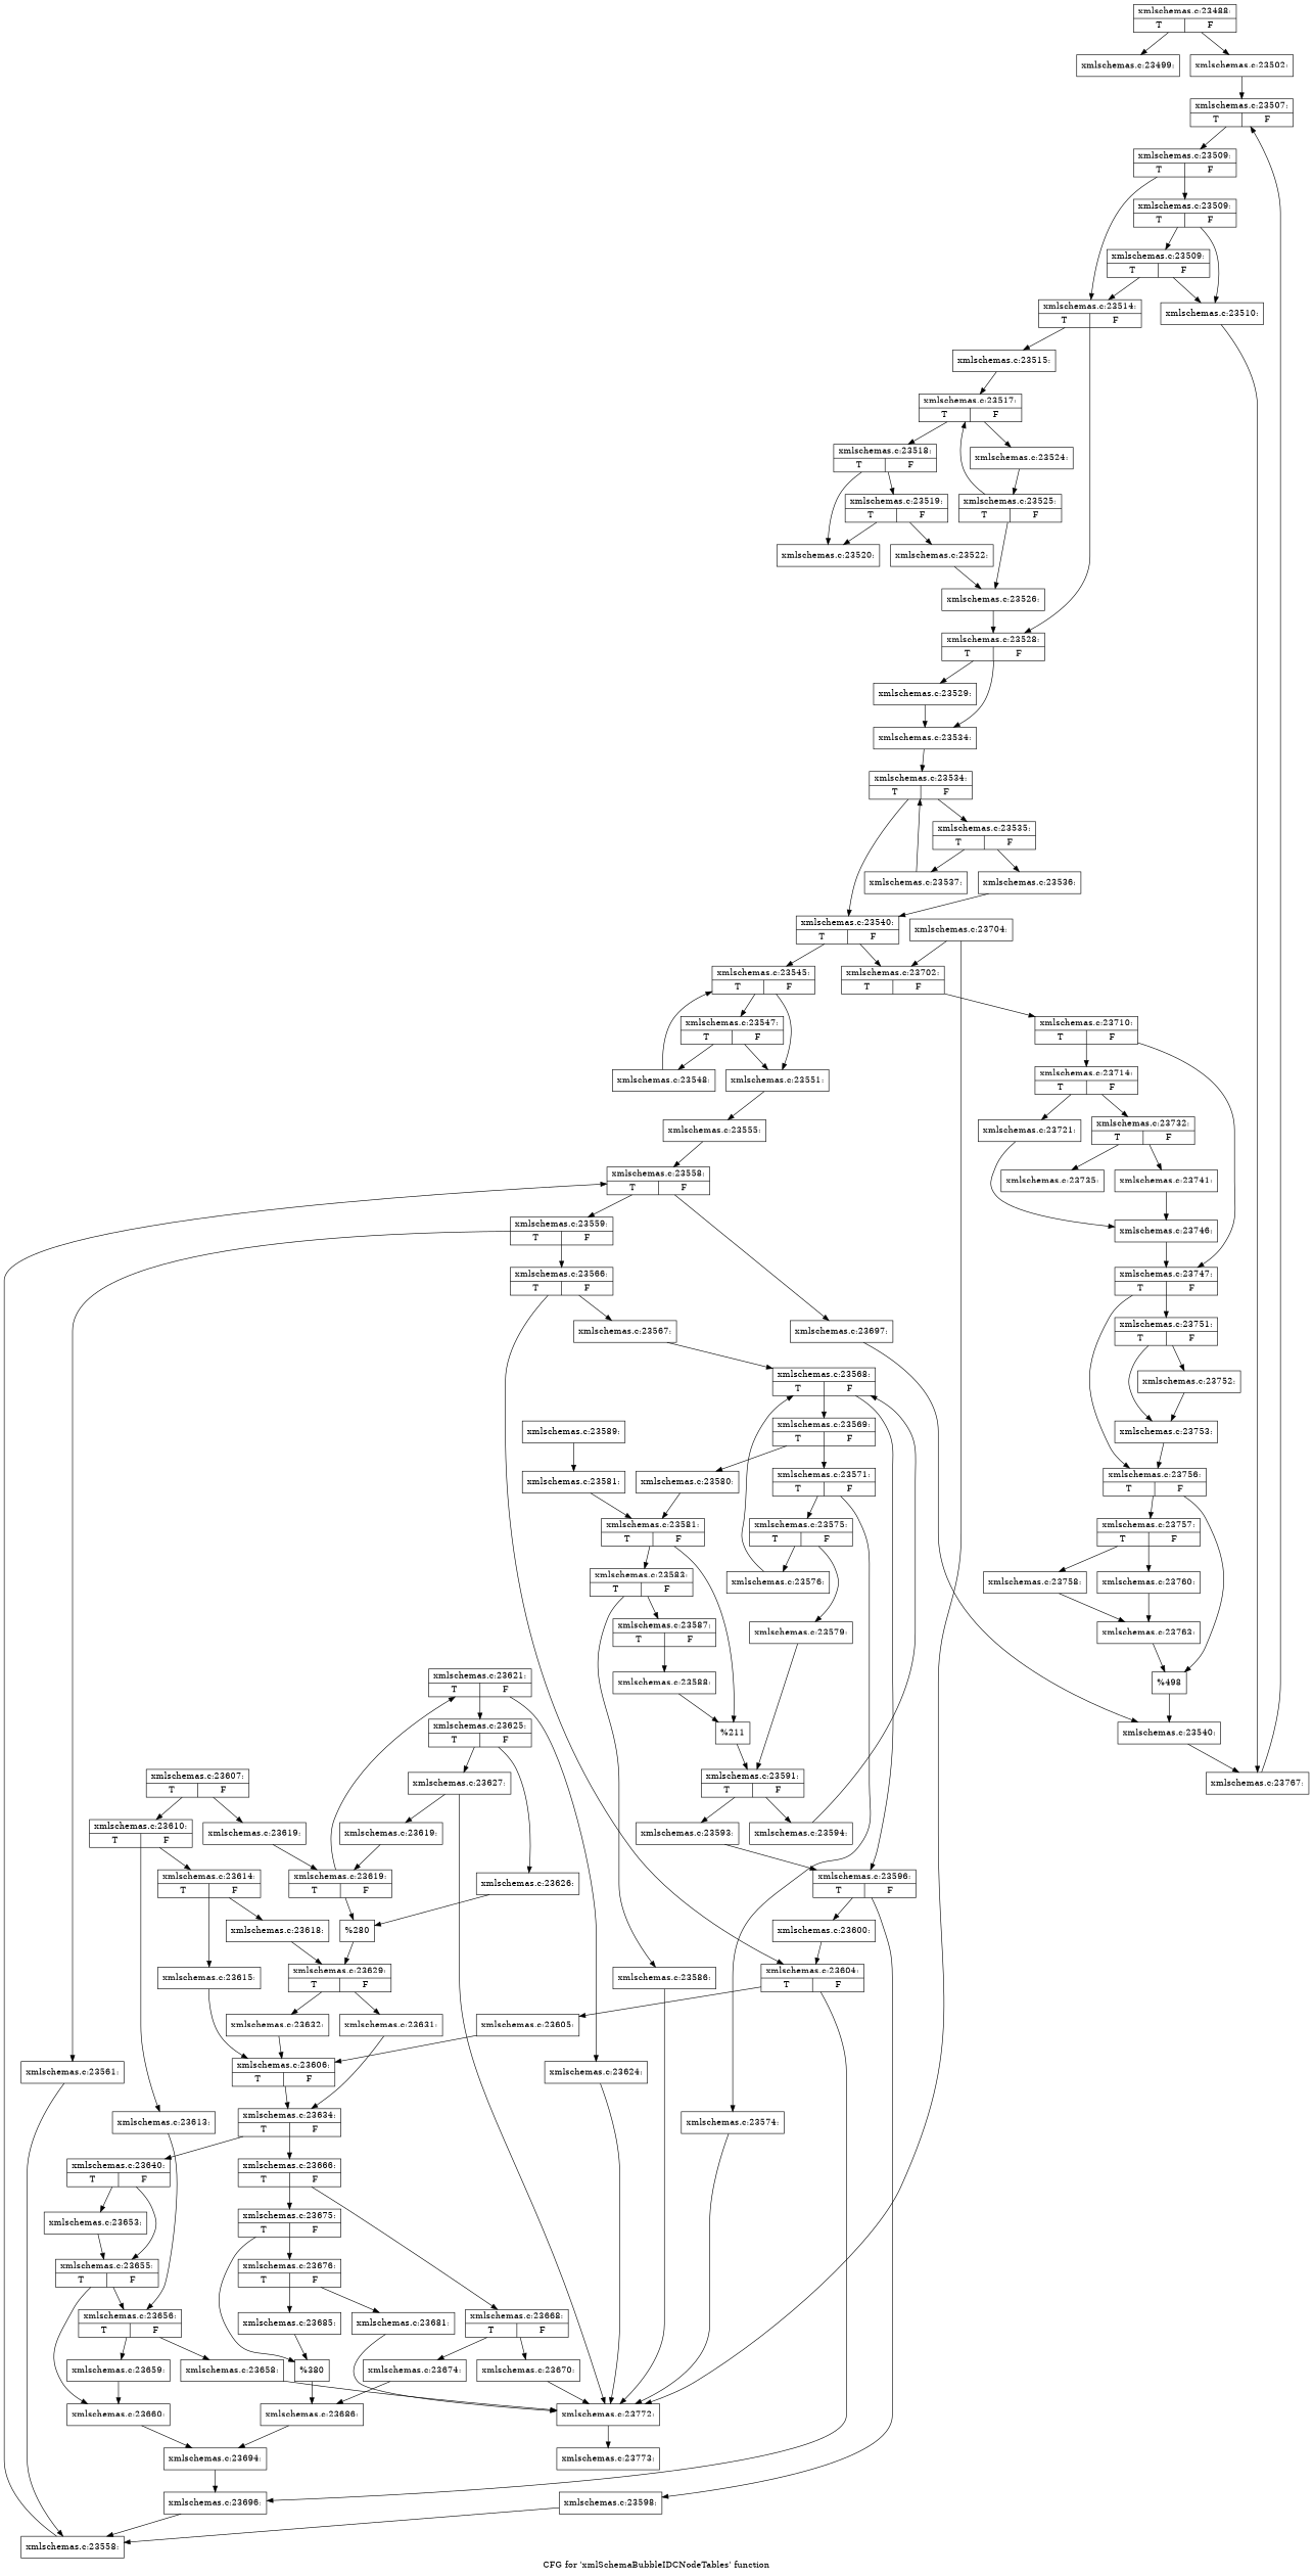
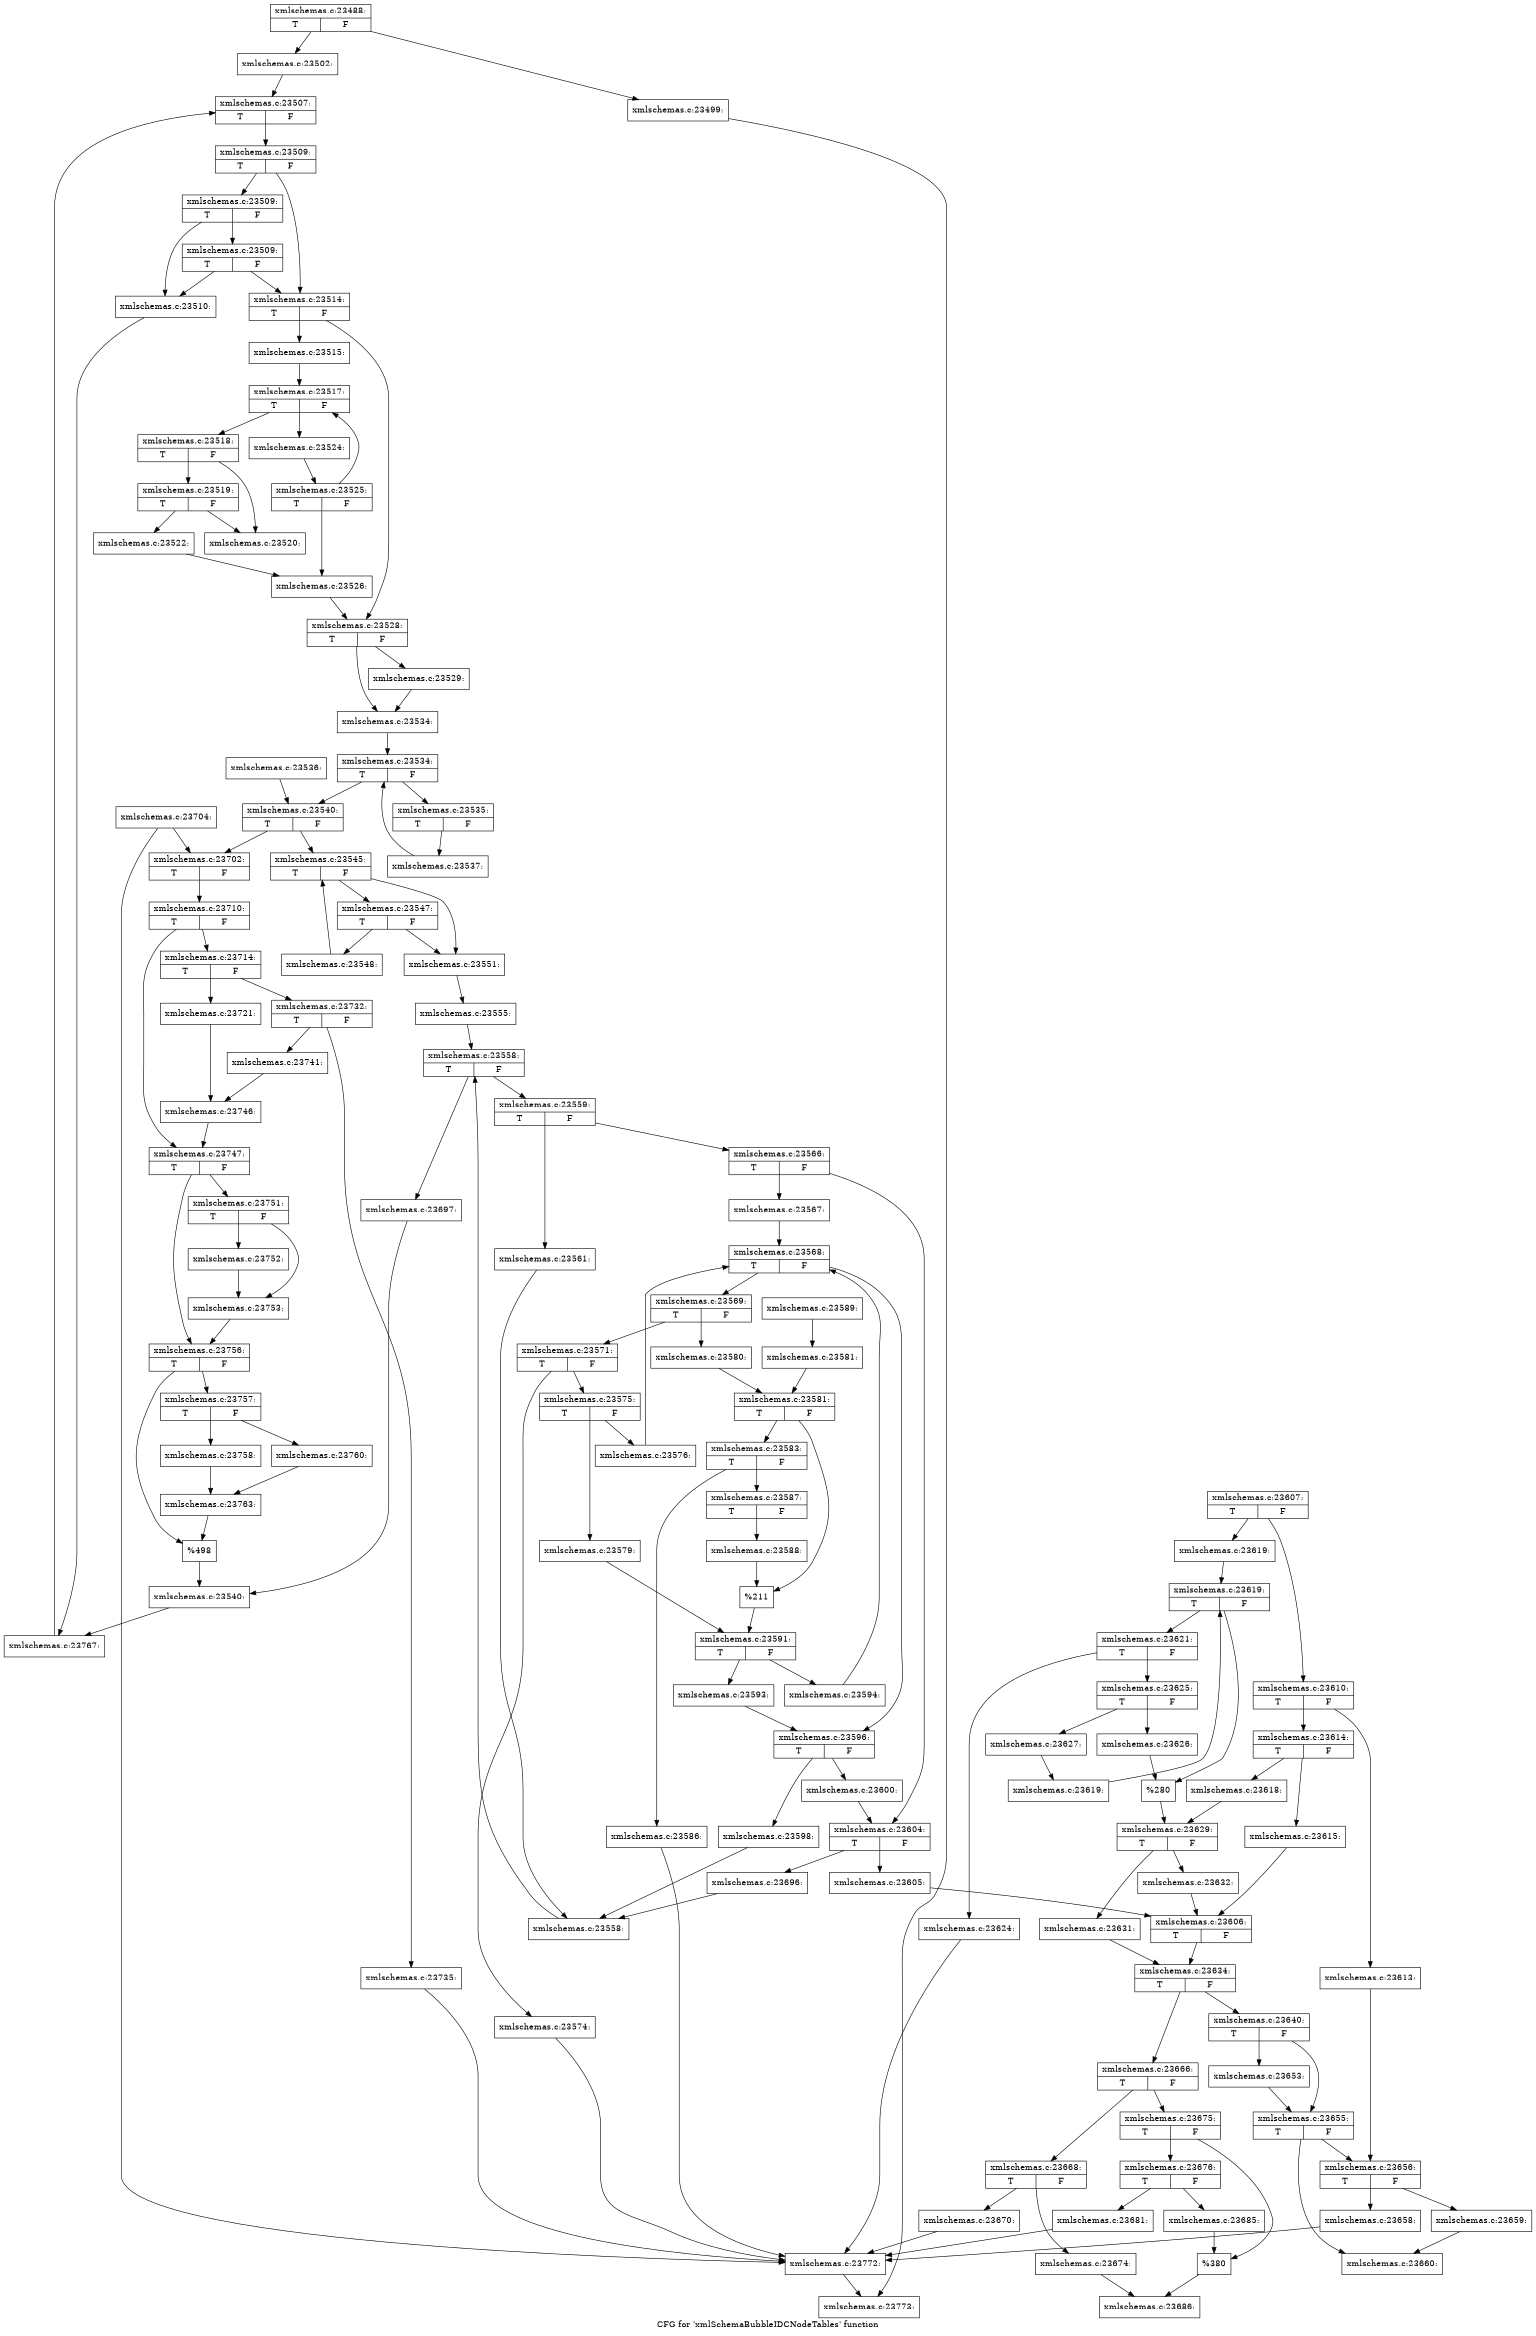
  digraph {
    label="CFG for 'xmlSchemaBubbleIDCNodeTables' function"
    node [shape=record]
    n1 [label="{xmlschemas.c:23488:|{<s0>T|<s1>F}}"]
    n2 [label="{xmlschemas.c:23499:}"]
    n3 [label="{xmlschemas.c:23502:}"]
    n4 [label="{xmlschemas.c:23773:}"]
    n5 [label="{xmlschemas.c:23507:|{<s0>T|<s1>F}}"]
    n6 [label="{xmlschemas.c:23509:|{<s0>T|<s1>F}}"]
    n7 [label="{xmlschemas.c:23509:|{<s0>T|<s1>F}}"]
    n8 [label="{xmlschemas.c:23514:|{<s0>T|<s1>F}}"]
    n9 [label="{xmlschemas.c:23510:}"]
    n10 [label="{xmlschemas.c:23509:|{<s0>T|<s1>F}}"]
    n11 [label="{xmlschemas.c:23528:|{<s0>T|<s1>F}}"]
    n12 [label="{xmlschemas.c:23515:}"]
    n13 [label="{xmlschemas.c:23767:}"]
    n14 [label="{xmlschemas.c:23529:}"]
    n15 [label="{xmlschemas.c:23534:}"]
    n16 [label="{xmlschemas.c:23517:|{<s0>T|<s1>F}}"]
    n17 [label="{xmlschemas.c:23534:|{<s0>T|<s1>F}}"]
    n18 [label="{xmlschemas.c:23518:|{<s0>T|<s1>F}}"]
    n19 [label="{xmlschemas.c:23524:}"]
    n20 [label="{xmlschemas.c:23520:}"]
    n21 [label="{xmlschemas.c:23519:|{<s0>T|<s1>F}}"]
    n22 [label="{xmlschemas.c:23525:|{<s0>T|<s1>F}}"]
    n23 [label="{xmlschemas.c:23522:}"]
    n24 [label="{xmlschemas.c:23526:}"]
    n25 [label="{xmlschemas.c:23535:|{<s0>T|<s1>F}}"]
    n26 [label="{xmlschemas.c:23540:|{<s0>T|<s1>F}}"]
    n27 [label="{xmlschemas.c:23536:}"]
    n28 [label="{xmlschemas.c:23537:}"]
    n29 [label="{xmlschemas.c:23545:|{<s0>T|<s1>F}}"]
    n30 [label="{xmlschemas.c:23702:|{<s0>T|<s1>F}}"]
    n31 [label="{xmlschemas.c:23551:}"]
    n32 [label="{xmlschemas.c:23547:|{<s0>T|<s1>F}}"]
    n33 [label="{xmlschemas.c:23710:|{<s0>T|<s1>F}}"]
    n34 [label="{xmlschemas.c:23555:}"]
    n35 [label="{xmlschemas.c:23548:}"]
    n36 [label="{xmlschemas.c:23704:}"]
    n37 [label="{xmlschemas.c:23772:}"]
    n38 [label="{xmlschemas.c:23714:|{<s0>T|<s1>F}}"]
    n39 [label="{xmlschemas.c:23747:|{<s0>T|<s1>F}}"]
    n40 [label="{xmlschemas.c:23558:|{<s0>T|<s1>F}}"]
    n41 [label="{xmlschemas.c:23559:|{<s0>T|<s1>F}}"]
    n42 [label="{xmlschemas.c:23697:}"]
    n43 [label="{xmlschemas.c:23561:}"]
    n44 [label="{xmlschemas.c:23566:|{<s0>T|<s1>F}}"]
    n45 [label="{xmlschemas.c:23540:}"]
    n46 [label="{xmlschemas.c:23558:}"]
    n47 [label="{xmlschemas.c:23567:}"]
    n48 [label="{xmlschemas.c:23604:|{<s0>T|<s1>F}}"]
    n49 [label="{xmlschemas.c:23568:|{<s0>T|<s1>F}}"]
    n50 [label="{xmlschemas.c:23605:}"]
    n51 [label="{xmlschemas.c:23696:}"]
    n52 [label="{xmlschemas.c:23569:|{<s0>T|<s1>F}}"]
    n53 [label="{xmlschemas.c:23596:|{<s0>T|<s1>F}}"]
    n54 [label="{xmlschemas.c:23606:|{<s0>T|<s1>F}}"]
    n55 [label="{xmlschemas.c:23571:|{<s0>T|<s1>F}}"]
    n56 [label="{xmlschemas.c:23580:}"]
    n57 [label="{xmlschemas.c:23598:}"]
    n58 [label="{xmlschemas.c:23600:}"]
    n59 [label="{xmlschemas.c:23574:}"]
    n60 [label="{xmlschemas.c:23575:|{<s0>T|<s1>F}}"]
    n61 [label="{xmlschemas.c:23581:|{<s0>T|<s1>F}}"]
    n62 [label="{xmlschemas.c:23576:}"]
    n63 [label="{xmlschemas.c:23579:}"]
    n64 [label="{xmlschemas.c:23583:|{<s0>T|<s1>F}}"]
    n65 [label="{%211}"]
    n66 [label="{xmlschemas.c:23591:|{<s0>T|<s1>F}}"]
    n67 [label="{xmlschemas.c:23593:}"]
    n68 [label="{xmlschemas.c:23594:}"]
    n69 [label="{xmlschemas.c:23586:}"]
    n70 [label="{xmlschemas.c:23587:|{<s0>T|<s1>F}}"]
    n71 [label="{xmlschemas.c:23588:}"]
    n72 [label="{xmlschemas.c:23589:}"]
    n73 [label="{xmlschemas.c:23581:}"]
    n74 [label="{xmlschemas.c:23634:|{<s0>T|<s1>F}}"]
    n75 [label="{xmlschemas.c:23607:|{<s0>T|<s1>F}}"]
    n76 [label="{xmlschemas.c:23610:|{<s0>T|<s1>F}}"]
    n77 [label="{xmlschemas.c:23619:}"]
    n78 [label="{xmlschemas.c:23640:|{<s0>T|<s1>F}}"]
    n79 [label="{xmlschemas.c:23666:|{<s0>T|<s1>F}}"]
    n80 [label="{xmlschemas.c:23613:}"]
    n81 [label="{xmlschemas.c:23614:|{<s0>T|<s1>F}}"]
    n82 [label="{xmlschemas.c:23619:|{<s0>T|<s1>F}}"]
    n83 [label="{xmlschemas.c:23653:}"]
    n84 [label="{xmlschemas.c:23655:|{<s0>T|<s1>F}}"]
    n85 [label="{xmlschemas.c:23668:|{<s0>T|<s1>F}}"]
    n86 [label="{xmlschemas.c:23675:|{<s0>T|<s1>F}}"]
    n87 [label="{xmlschemas.c:23656:|{<s0>T|<s1>F}}"]
    n88 [label="{xmlschemas.c:23615:}"]
    n89 [label="{xmlschemas.c:23618:}"]
    n90 [label="{xmlschemas.c:23621:|{<s0>T|<s1>F}}"]
    n91 [label="{%280}"]
    n92 [label="{xmlschemas.c:23629:|{<s0>T|<s1>F}}"]
    n93 [label="{xmlschemas.c:23631:}"]
    n94 [label="{xmlschemas.c:23632:}"]
    n95 [label="{xmlschemas.c:23624:}"]
    n96 [label="{xmlschemas.c:23625:|{<s0>T|<s1>F}}"]
    n97 [label="{xmlschemas.c:23626:}"]
    n98 [label="{xmlschemas.c:23627:}"]
    n99 [label="{xmlschemas.c:23619:}"]
    n100 [label="{xmlschemas.c:23660:}"]
    n101 [label="{xmlschemas.c:23670:}"]
    n102 [label="{xmlschemas.c:23674:}"]
    n103 [label="{xmlschemas.c:23676:|{<s0>T|<s1>F}}"]
    n104 [label="{%380}"]
    n105 [label="{xmlschemas.c:23658:}"]
    n106 [label="{xmlschemas.c:23659:}"]
-   n107 [label="{xmlschemas.c:23694:}"]
    n108 [label="{xmlschemas.c:23686:}"]
    n109 [label="{xmlschemas.c:23681:}"]
    n110 [label="{xmlschemas.c:23685:}"]
    n111 [label="{xmlschemas.c:23732:|{<s0>T|<s1>F}}"]
    n112 [label="{xmlschemas.c:23721:}"]
    n113 [label="{xmlschemas.c:23751:|{<s0>T|<s1>F}}"]
    n114 [label="{xmlschemas.c:23756:|{<s0>T|<s1>F}}"]
    n115 [label="{xmlschemas.c:23735:}"]
    n116 [label="{xmlschemas.c:23741:}"]
    n117 [label="{xmlschemas.c:23746:}"]
    n118 [label="{xmlschemas.c:23752:}"]
    n119 [label="{xmlschemas.c:23753:}"]
    n120 [label="{xmlschemas.c:23757:|{<s0>T|<s1>F}}"]
    n121 [label="{%498}"]
    n122 [label="{xmlschemas.c:23758:}"]
    n123 [label="{xmlschemas.c:23760:}"]
    n124 [label="{xmlschemas.c:23763:}"]
    n1 -> n2
    n1 -> n3
+   n2 -> n4
    n3 -> n5
    n5 -> n6
    n6 -> n7
    n6 -> n8
    n7 -> n9
    n7 -> n10
    n8 -> n11
    n8 -> n12
    n9 -> n13
    n10 -> n8
    n10 -> n9
    n11 -> n14
    n11 -> n15
    n12 -> n16
    n13 -> n5
    n14 -> n15
    n15 -> n17
    n16 -> n18
    n16 -> n19
    n17 -> n25
    n17 -> n26
    n18 -> n20
    n18 -> n21
    n19 -> n22
    n21 -> n20
    n21 -> n23
    n22 -> n16
    n22 -> n24
    n23 -> n24
    n24 -> n11
-   n25 -> n27
    n25 -> n28
    n26 -> n29
    n26 -> n30
    n27 -> n26
    n28 -> n17
    n29 -> n31
    n29 -> n32
    n30 -> n33
    n31 -> n34
    n32 -> n31
    n32 -> n35
    n33 -> n38
    n33 -> n39
    n34 -> n40
    n35 -> n29
    n36 -> n30
    n36 -> n37
    n37 -> n4
    n38 -> n111
    n38 -> n112
    n39 -> n113
    n39 -> n114
    n40 -> n41
    n40 -> n42
    n41 -> n43
    n41 -> n44
    n42 -> n45
    n43 -> n46
    n44 -> n47
    n44 -> n48
    n45 -> n13
    n46 -> n40
    n47 -> n49
    n48 -> n50
    n48 -> n51
    n49 -> n52
    n49 -> n53
    n50 -> n54
    n51 -> n46
    n52 -> n55
    n52 -> n56
    n53 -> n57
    n53 -> n58
    n54 -> n74
    n55 -> n59
    n55 -> n60
    n56 -> n61
    n57 -> n46
    n58 -> n48
    n59 -> n37
    n60 -> n62
    n60 -> n63
    n61 -> n64
    n61 -> n65
    n62 -> n49
    n63 -> n66
    n64 -> n69
    n64 -> n70
    n65 -> n66
    n66 -> n67
    n66 -> n68
    n67 -> n53
    n68 -> n49
    n69 -> n37
    n70 -> n71
    n71 -> n65
    n72 -> n73
    n73 -> n61
    n74 -> n78
    n74 -> n79
    n75 -> n76
    n75 -> n77
    n76 -> n80
    n76 -> n81
    n77 -> n82
    n78 -> n83
    n78 -> n84
    n79 -> n85
    n79 -> n86
    n80 -> n87
    n81 -> n88
    n81 -> n89
    n82 -> n90
    n82 -> n91
    n83 -> n84
    n84 -> n87
    n84 -> n100
    n85 -> n101
    n85 -> n102
    n86 -> n103
    n86 -> n104
    n87 -> n105
    n87 -> n106
    n88 -> n54
    n89 -> n92
    n90 -> n95
    n90 -> n96
    n91 -> n92
    n92 -> n93
    n92 -> n94
    n93 -> n74
    n94 -> n54
    n95 -> n37
    n96 -> n97
    n96 -> n98
    n97 -> n91
    n98 -> n99
    n99 -> n82
-   n100 -> n107
    n101 -> n37
    n102 -> n108
    n103 -> n109
    n103 -> n110
    n104 -> n108
    n105 -> n37
    n106 -> n100
-   n107 -> n51
-   n108 -> n107
    n109 -> n37
    n110 -> n104
    n111 -> n115
    n111 -> n116
    n112 -> n117
    n113 -> n118
    n113 -> n119
    n114 -> n120
    n114 -> n121
-   n98 -> n37
+   n115 -> n37
    n116 -> n117
    n117 -> n39
    n118 -> n119
    n119 -> n114
    n120 -> n122
    n120 -> n123
    n121 -> n45
    n122 -> n124
    n123 -> n124
    n124 -> n121
  }
